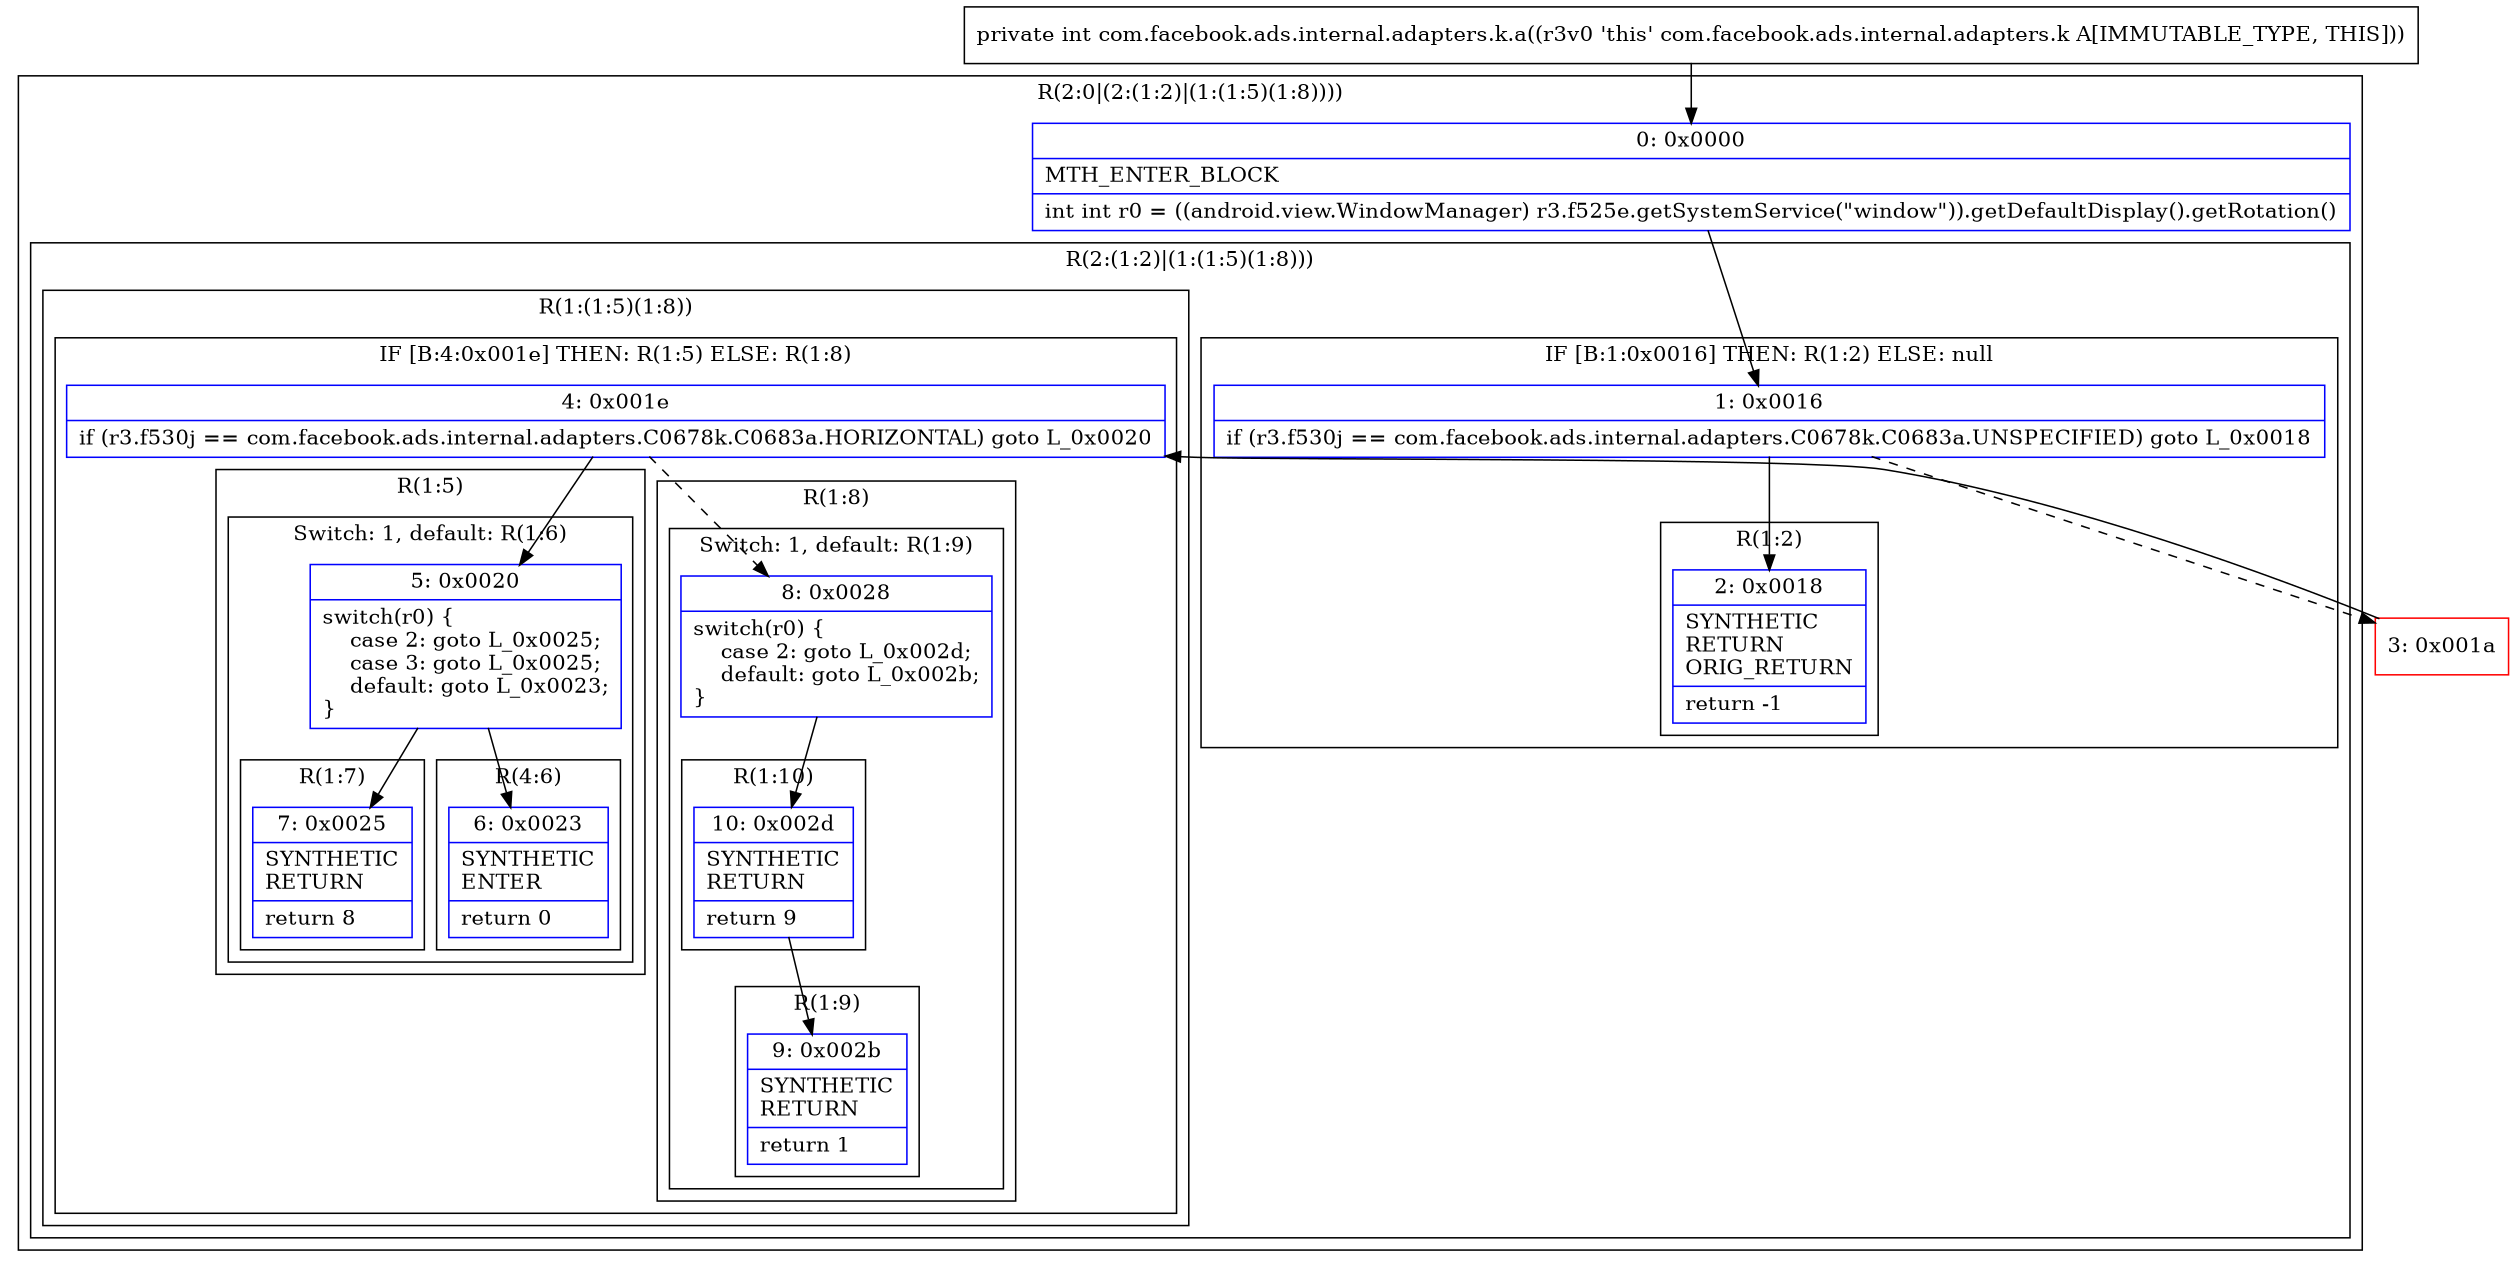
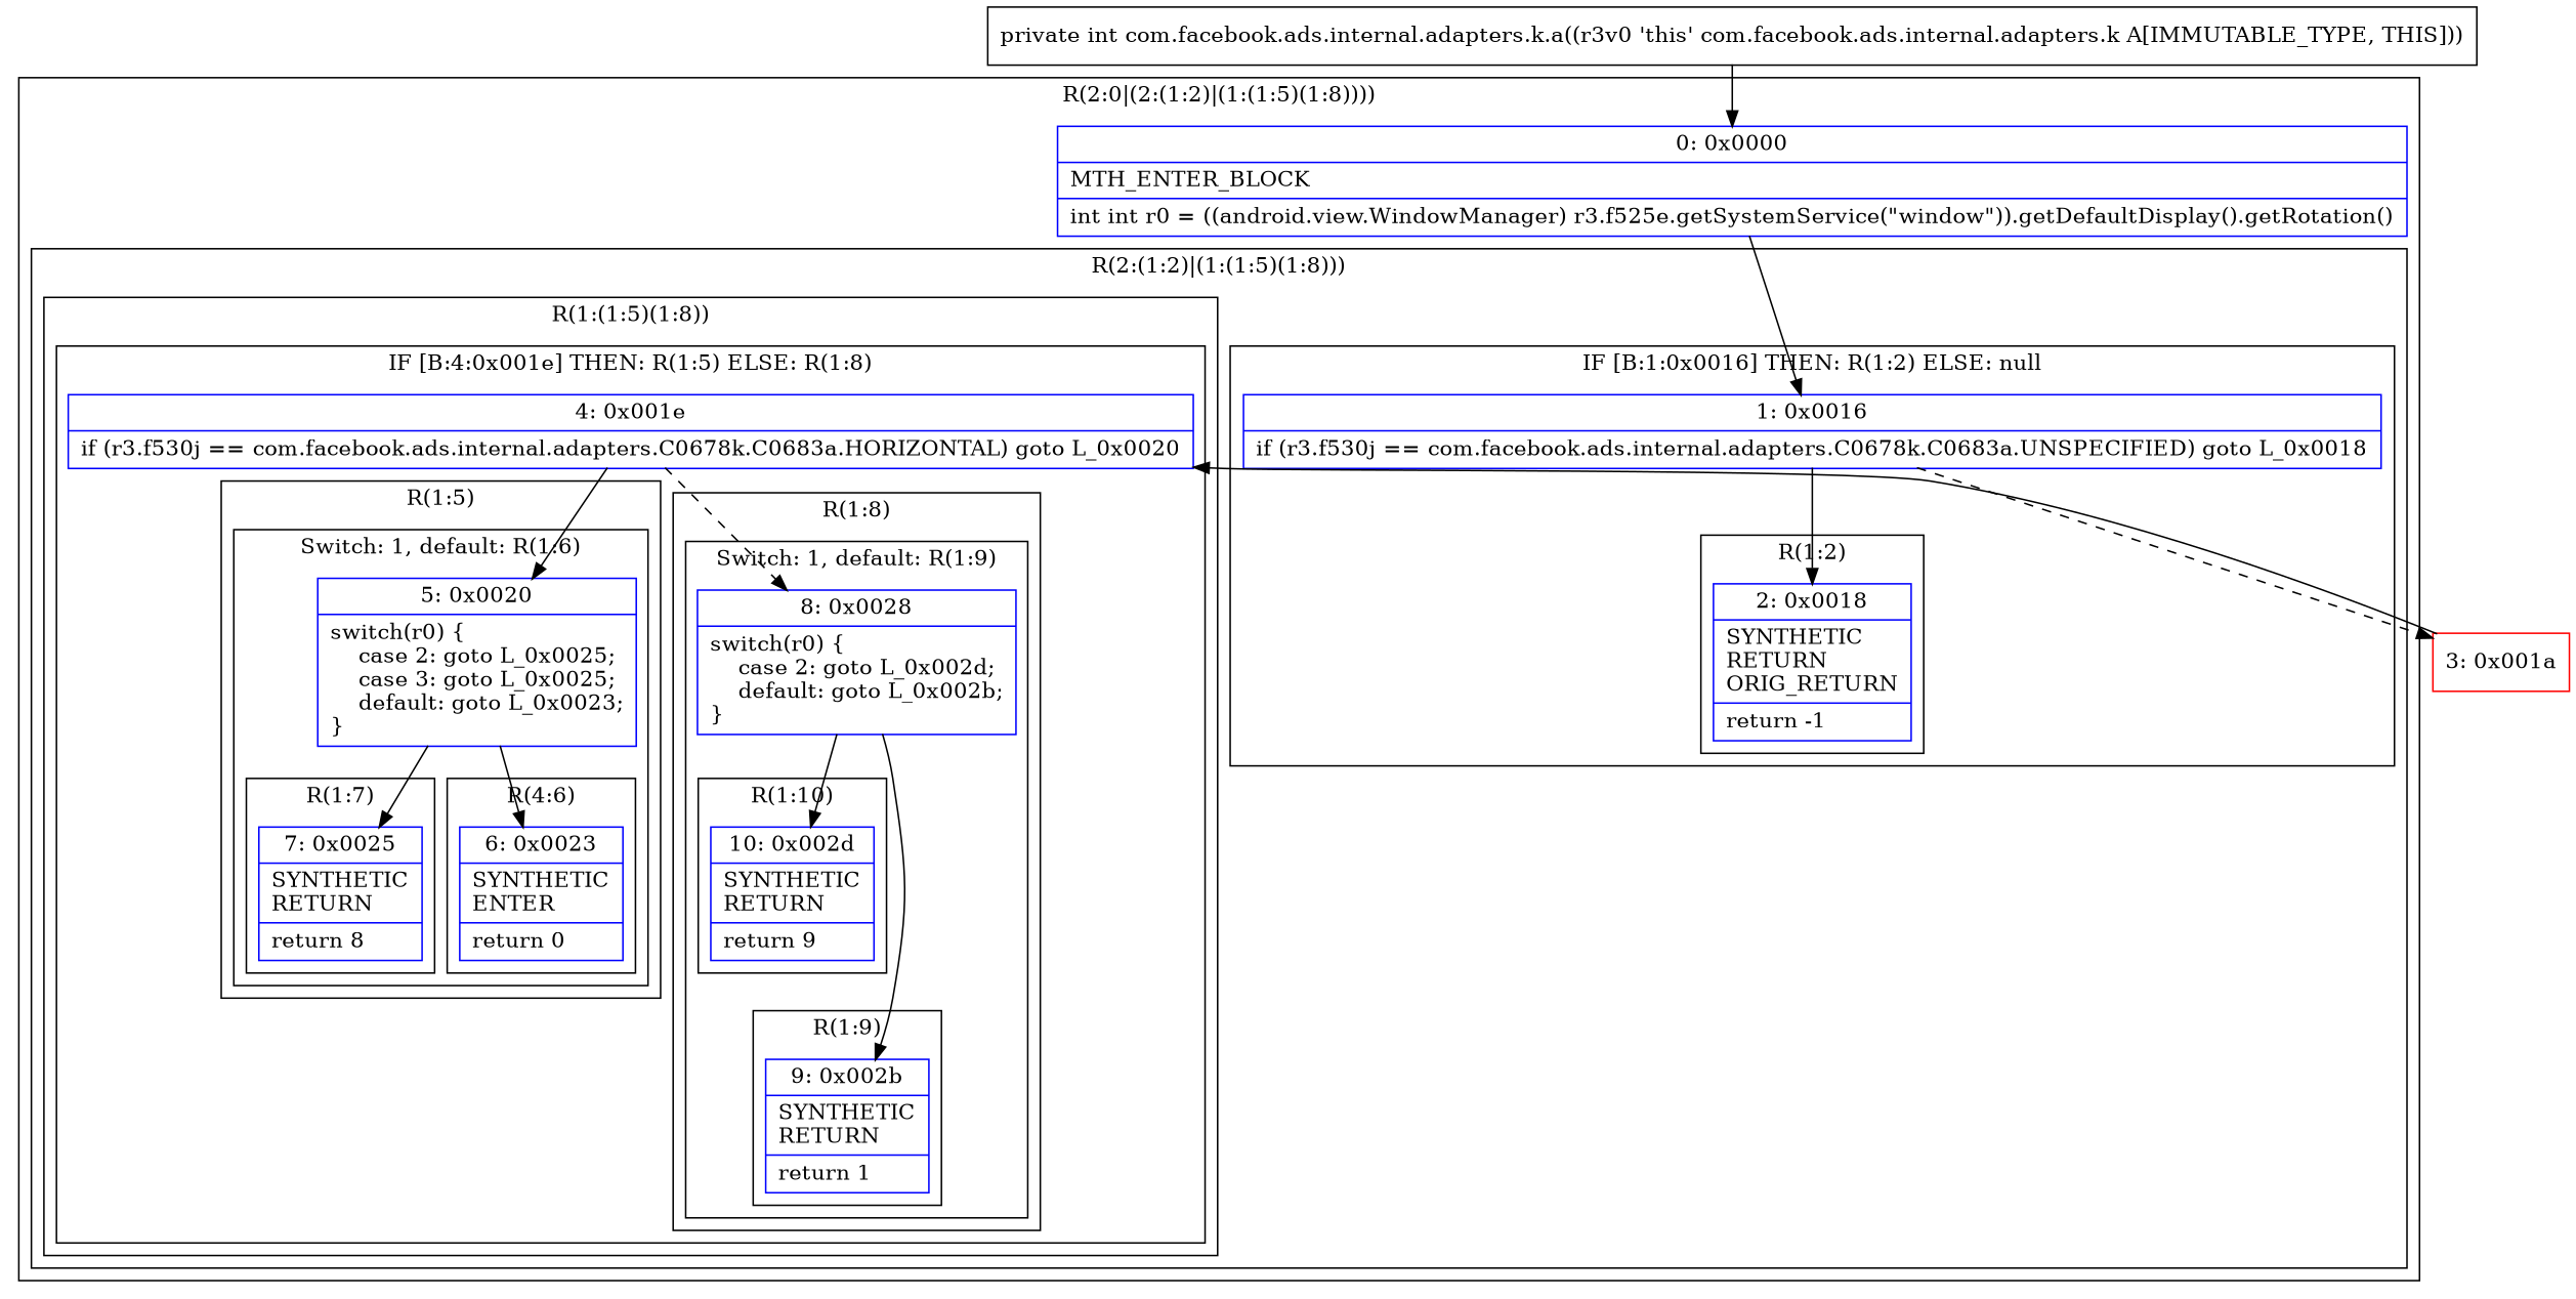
  digraph {
    node [color=blue shape=record]
    n1 [label="{2\:\ 0x0018|SYNTHETIC\lRETURN\lORIG_RETURN\l|return \-1\l}"]
    n2 [label="{1\:\ 0x0016|if (r3.f530j == com.facebook.ads.internal.adapters.C0678k.C0683a.UNSPECIFIED) goto L_0x0018\l}"]
    n3 [label="{7\:\ 0x0025|SYNTHETIC\lRETURN\l|return 8\l}"]
    n4 [label="{6\:\ 0x0023|SYNTHETIC\lENTER\l|return 0\l}"]
    n5 [label="{5\:\ 0x0020|switch(r0) \{\l    case 2: goto L_0x0025;\l    case 3: goto L_0x0025;\l    default: goto L_0x0023;\l\}\l}"]
    n6 [label="{10\:\ 0x002d|SYNTHETIC\lRETURN\l|return 9\l}"]
    n7 [label="{9\:\ 0x002b|SYNTHETIC\lRETURN\l|return 1\l}"]
    n8 [label="{8\:\ 0x0028|switch(r0) \{\l    case 2: goto L_0x002d;\l    default: goto L_0x002b;\l\}\l}"]
    n9 [label="{4\:\ 0x001e|if (r3.f530j == com.facebook.ads.internal.adapters.C0678k.C0683a.HORIZONTAL) goto L_0x0020\l}"]
    n10 [label="{0\:\ 0x0000|MTH_ENTER_BLOCK\l|int int r0 = ((android.view.WindowManager) r3.f525e.getSystemService(\"window\")).getDefaultDisplay().getRotation()\l}"]
    n11 [color=red label="{3\:\ 0x001a}"]
    n12 [label="{private int com.facebook.ads.internal.adapters.k.a((r3v0 'this' com.facebook.ads.internal.adapters.k A[IMMUTABLE_TYPE, THIS])) }" color=""]
    subgraph cluster_1 {
      label="R(2:0|(2:(1:2)|(1:(1:5)(1:8))))"
      n10
      subgraph cluster_2 {
        label="R(2:(1:2)|(1:(1:5)(1:8)))"
        subgraph cluster_3 {
          label="IF [B:1:0x0016] THEN: R(1:2) ELSE: null"
          n2
          subgraph cluster_4 {
            label="R(1:2)"
            n1
          }
        }
        subgraph cluster_5 {
          label="R(1:(1:5)(1:8))"
          subgraph cluster_6 {
            label="IF [B:4:0x001e] THEN: R(1:5) ELSE: R(1:8)"
            n9
            subgraph cluster_7 {
              label="R(1:5)"
              subgraph cluster_8 {
                label="Switch: 1, default: R(1:6)"
                n5
                subgraph cluster_9 {
                  label="R(1:7)"
                  n3
                }
                subgraph cluster_10 {
                  label="R(4:6)"
                  n4
                }
              }
            }
            subgraph cluster_11 {
              label="R(1:8)"
              subgraph cluster_12 {
                label="Switch: 1, default: R(1:9)"
                n8
                subgraph cluster_13 {
                  label="R(1:10)"
                  n6
                }
                subgraph cluster_14 {
                  label="R(1:9)"
                  n7
                }
              }
            }
          }
        }
      }
    }
    n2 -> n1
    n2 -> n11 [style=dashed]
    n5 -> n3
    n5 -> n4
    n8 -> n6
-   n6 -> n7
+   n8 -> n7
    n9 -> n5
    n9 -> n8 [style=dashed]
    n10 -> n2
    n11 -> n9
    n12 -> n10
  }
